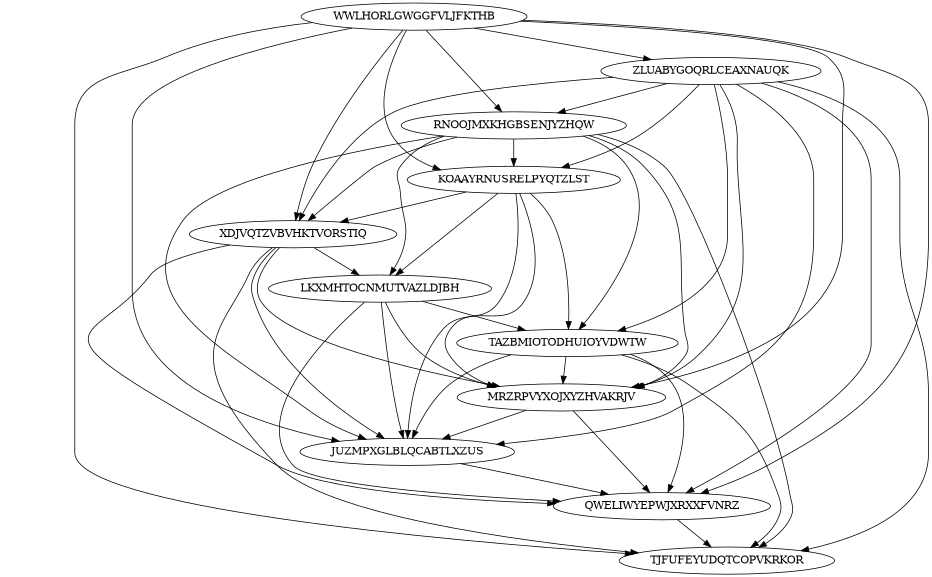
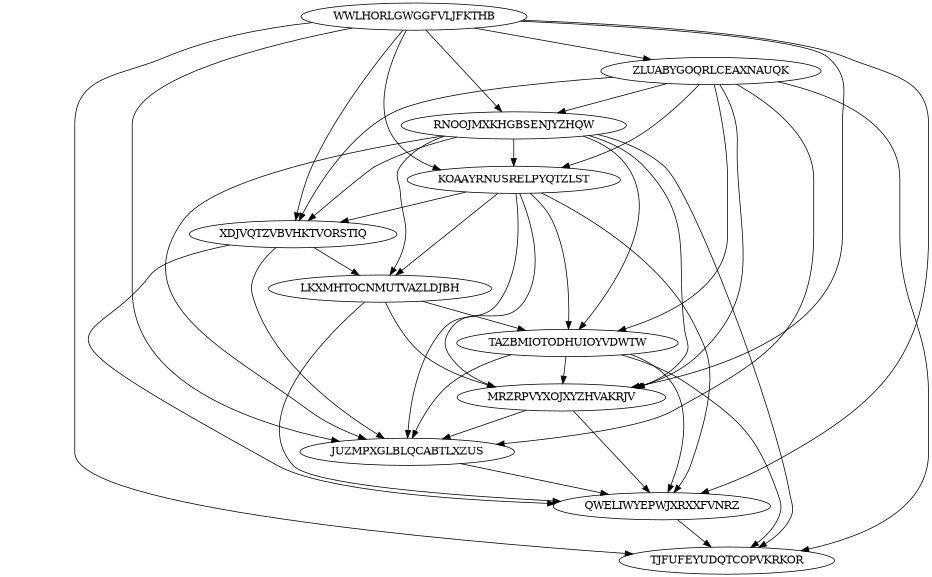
  digraph {
    node [Processor=1 Weight=11]
    edge [Weight=16]
    WWLHORLGWGGFVLJFKTHB [Start=0 Weight=17]
    ZLUABYGOQRLCEAXNAUQK [Start=17 Weight=13]
    RNOOJMXKHGBSENJYZHQW [Start=30 Weight=20]
    KOAAYRNUSRELPYQTZLST [Start=50 Weight=12]
    XDJVQTZVBVHKTVORSTIQ [Start=62]
    MRZRPVYXOJXYZHVAKRJV [Start=102 Weight=20]
    JUZMPXGLBLQCABTLXZUS [Start=122]
    QWELIWYEPWJXRXXFVNRZ [Start=133]
    TJFUFEYUDQTCOPVKRKOR [Start=144 Weight=12]
    TAZBMIOTODHUIOYVDWTW [Start=91]
    LKXMHTOCNMUTVAZLDJBH [Start=73 Weight=18]
    WWLHORLGWGGFVLJFKTHB -> ZLUABYGOQRLCEAXNAUQK [Weight=12]
    WWLHORLGWGGFVLJFKTHB -> RNOOJMXKHGBSENJYZHQW [Weight=11]
    WWLHORLGWGGFVLJFKTHB -> KOAAYRNUSRELPYQTZLST [Weight=13]
    WWLHORLGWGGFVLJFKTHB -> XDJVQTZVBVHKTVORSTIQ
    WWLHORLGWGGFVLJFKTHB -> MRZRPVYXOJXYZHVAKRJV [Weight=11]
    WWLHORLGWGGFVLJFKTHB -> JUZMPXGLBLQCABTLXZUS
    WWLHORLGWGGFVLJFKTHB -> QWELIWYEPWJXRXXFVNRZ [Weight=12]
    WWLHORLGWGGFVLJFKTHB -> TJFUFEYUDQTCOPVKRKOR [Weight=11]
    ZLUABYGOQRLCEAXNAUQK -> RNOOJMXKHGBSENJYZHQW
    ZLUABYGOQRLCEAXNAUQK -> KOAAYRNUSRELPYQTZLST [Weight=17]
    ZLUABYGOQRLCEAXNAUQK -> XDJVQTZVBVHKTVORSTIQ [Weight=13]
    ZLUABYGOQRLCEAXNAUQK -> MRZRPVYXOJXYZHVAKRJV [Weight=12]
    ZLUABYGOQRLCEAXNAUQK -> JUZMPXGLBLQCABTLXZUS
-   ZLUABYGOQRLCEAXNAUQK -> QWELIWYEPWJXRXXFVNRZ [Weight=18]
+   KOAAYRNUSRELPYQTZLST -> QWELIWYEPWJXRXXFVNRZ [Weight=18]
    ZLUABYGOQRLCEAXNAUQK -> TJFUFEYUDQTCOPVKRKOR [Weight=10]
    ZLUABYGOQRLCEAXNAUQK -> TAZBMIOTODHUIOYVDWTW
    RNOOJMXKHGBSENJYZHQW -> KOAAYRNUSRELPYQTZLST [Weight=18]
    RNOOJMXKHGBSENJYZHQW -> XDJVQTZVBVHKTVORSTIQ [Weight=18]
    RNOOJMXKHGBSENJYZHQW -> MRZRPVYXOJXYZHVAKRJV [Weight=15]
    RNOOJMXKHGBSENJYZHQW -> JUZMPXGLBLQCABTLXZUS
    RNOOJMXKHGBSENJYZHQW -> TJFUFEYUDQTCOPVKRKOR [Weight=15]
    RNOOJMXKHGBSENJYZHQW -> TAZBMIOTODHUIOYVDWTW [Weight=17]
    RNOOJMXKHGBSENJYZHQW -> LKXMHTOCNMUTVAZLDJBH [Weight=12]
    KOAAYRNUSRELPYQTZLST -> XDJVQTZVBVHKTVORSTIQ [Weight=17]
    KOAAYRNUSRELPYQTZLST -> MRZRPVYXOJXYZHVAKRJV [Weight=13]
    KOAAYRNUSRELPYQTZLST -> JUZMPXGLBLQCABTLXZUS [Weight=12]
    KOAAYRNUSRELPYQTZLST -> TAZBMIOTODHUIOYVDWTW [Weight=19]
    KOAAYRNUSRELPYQTZLST -> LKXMHTOCNMUTVAZLDJBH
-   XDJVQTZVBVHKTVORSTIQ -> MRZRPVYXOJXYZHVAKRJV [Weight=17]
    XDJVQTZVBVHKTVORSTIQ -> JUZMPXGLBLQCABTLXZUS [Weight=17]
    XDJVQTZVBVHKTVORSTIQ -> QWELIWYEPWJXRXXFVNRZ
-   XDJVQTZVBVHKTVORSTIQ -> TJFUFEYUDQTCOPVKRKOR [Weight=18]
    XDJVQTZVBVHKTVORSTIQ -> LKXMHTOCNMUTVAZLDJBH [Weight=13]
    MRZRPVYXOJXYZHVAKRJV -> JUZMPXGLBLQCABTLXZUS [Weight=14]
    MRZRPVYXOJXYZHVAKRJV -> QWELIWYEPWJXRXXFVNRZ [Weight=12]
    JUZMPXGLBLQCABTLXZUS -> QWELIWYEPWJXRXXFVNRZ [Weight=18]
    QWELIWYEPWJXRXXFVNRZ -> TJFUFEYUDQTCOPVKRKOR [Weight=12]
    TAZBMIOTODHUIOYVDWTW -> MRZRPVYXOJXYZHVAKRJV [Weight=13]
    TAZBMIOTODHUIOYVDWTW -> JUZMPXGLBLQCABTLXZUS [Weight=17]
    TAZBMIOTODHUIOYVDWTW -> QWELIWYEPWJXRXXFVNRZ
    TAZBMIOTODHUIOYVDWTW -> TJFUFEYUDQTCOPVKRKOR [Weight=12]
    LKXMHTOCNMUTVAZLDJBH -> MRZRPVYXOJXYZHVAKRJV [Weight=17]
-   LKXMHTOCNMUTVAZLDJBH -> JUZMPXGLBLQCABTLXZUS [Weight=17]
    LKXMHTOCNMUTVAZLDJBH -> QWELIWYEPWJXRXXFVNRZ
    LKXMHTOCNMUTVAZLDJBH -> TAZBMIOTODHUIOYVDWTW [Weight=15]
  }
